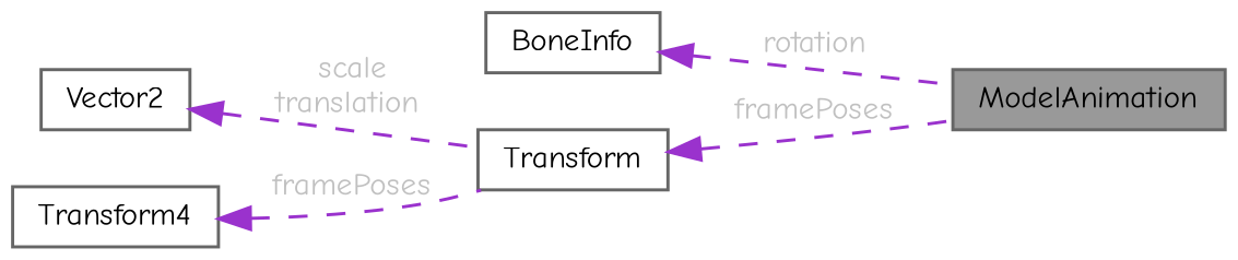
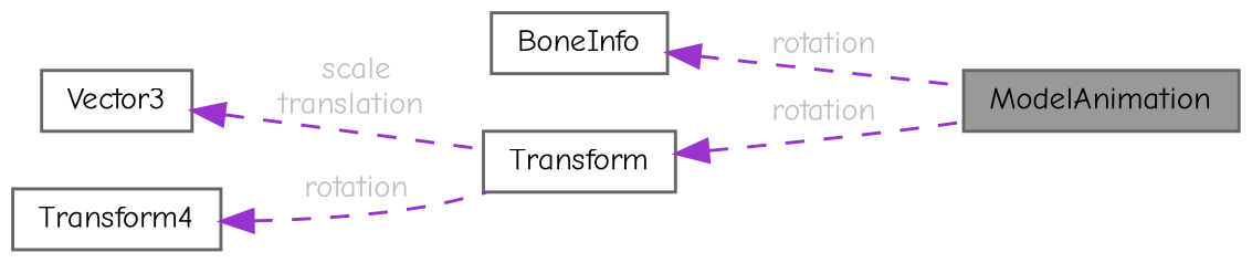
  digraph {
    fontname="Comic Neue"
    rankdir=LR
    node [color=gray40 fillcolor=white fontname="Comic Neue" fontsize=10 shape=box style=filled]
    edge [color=darkorchid3 dir=back fontcolor=grey fontname="Comic Neue" fontsize=10 labelfontname=Helvetica labelfontsize=10 style=dashed]
    n1 [fillcolor=grey60 fontcolor=black height=0.2 label=ModelAnimation width=0.4]
    n2 [height=0.2 label=BoneInfo width=0.4]
    n3 [height=0.2 label=Transform width=0.4]
-   n4 [height=0.2 label=Vector2 width=0.4]
+   n4 [height=0.2 label=Vector3 width=0.4]
    n5 [height=0.2 label=Transform4 width=0.4]
    n2 -> n1 [label=" rotation"]
-   n3 -> n1 [label=" framePoses"]
+   n3 -> n1 [label=" rotation"]
    n4 -> n3 [label=" scale\ntranslation"]
-   n5 -> n3 [label=" framePoses"]
+   n5 -> n3 [label=" rotation"]
  }
